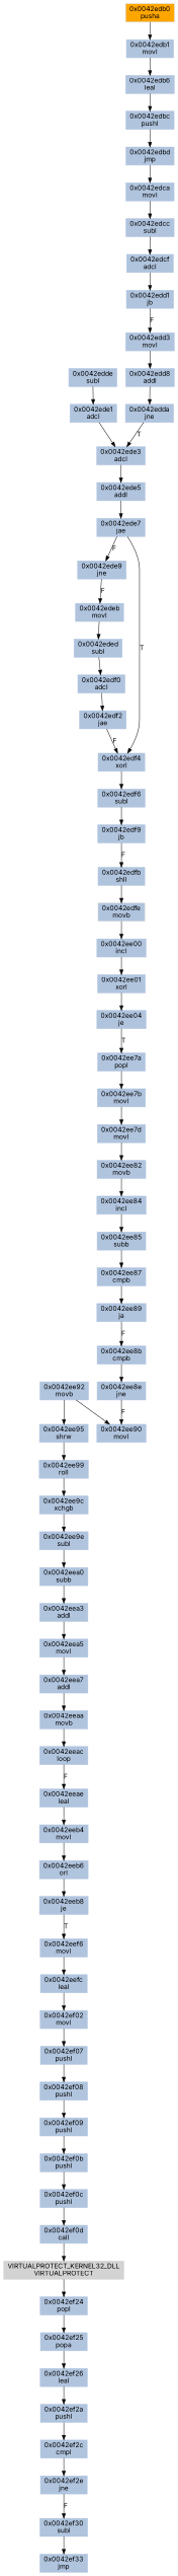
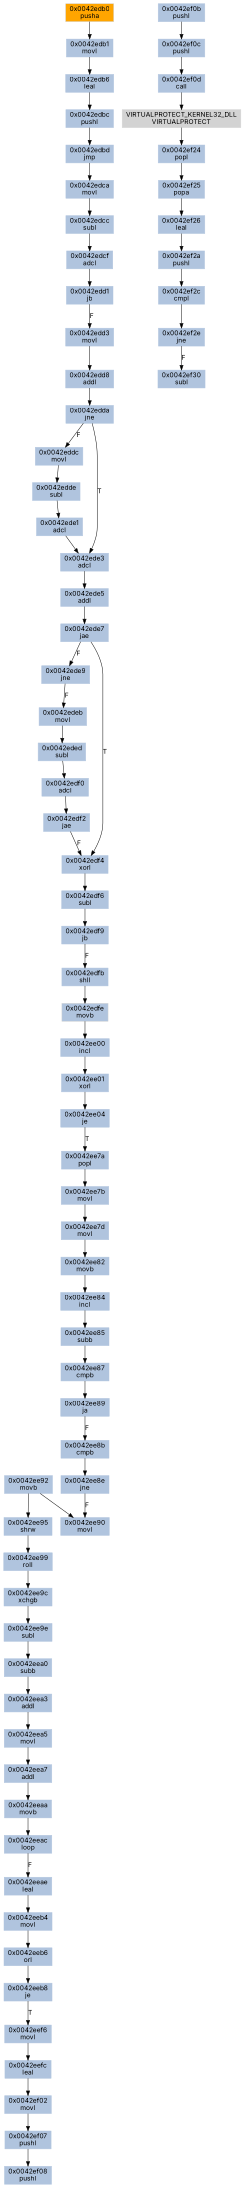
  strict digraph {
    fontname=Inter
    node [color=lightsteelblue fillcolor=lightsteelblue fontname=Inter shape=rectangle style=filled]
    edge [color="#000000" fontname=Inter]
    n1 [label="0x0042edda\njne"]
+   n2 [label="0x0042eddc\nmovl"]
    n3 [label="0x0042ede3\nadcl"]
    n4 [label="0x0042edde\nsubl"]
    n5 [label="0x0042ede5\naddl"]
    n6 [label="0x0042ede1\nadcl"]
    n7 [label="0x0042ede7\njae"]
    n8 [label="0x0042edfb\nshll"]
    n9 [color=lightgrey label="0x0042edfe\nmovb"]
    n10 [label="0x0042ee00\nincl"]
    n11 [label="0x0042ee01\nxorl"]
    n12 [label="0x0042ee04\nje"]
    n13 [label="0x0042ee7a\npopl"]
    n14 [label="0x0042ef2e\njne"]
    n15 [label="0x0042ef30\nsubl"]
-   n16 [label="0x0042ef33\njmp"]
    n17 [label="0x0042eeb4\nmovl"]
    n18 [label="0x0042eeb6\norl"]
    n19 [label="0x0042eeb8\nje"]
    n20 [label="0x0042eef6\nmovl"]
    n21 [label="0x0042edcc\nsubl"]
    n22 [label="0x0042edcf\nadcl"]
    n23 [label="0x0042edd1\njb"]
    n24 [label="0x0042edd3\nmovl"]
    n25 [label="0x0042ee99\nroll"]
    n26 [label="0x0042ee9c\nxchgb"]
    n27 [label="0x0042ee9e\nsubl"]
    n28 [label="0x0042eea0\nsubb"]
    n29 [label="0x0042ede9\njne"]
    n30 [label="0x0042edeb\nmovl"]
    n31 [label="0x0042eded\nsubl"]
    n32 [label="0x0042edf4\nxorl"]
    n33 [label="0x0042edf6\nsubl"]
    n34 [label="0x0042edf0\nadcl"]
    n35 [label="0x0042edf9\njb"]
    n36 [label="0x0042edbd\njmp"]
    n37 [label="0x0042edca\nmovl"]
    n38 [label="0x0042edb1\nmovl"]
    n39 [label="0x0042edb6\nleal"]
    n40 [label="0x0042edbc\npushl"]
    n41 [label="0x0042ef25\npopa"]
    n42 [label="0x0042ef26\nleal"]
    n43 [label="0x0042ef2a\npushl"]
    n44 [label="0x0042ef2c\ncmpl"]
    n45 [label="0x0042eefc\nleal"]
    n46 [label="0x0042ef02\nmovl"]
    n47 [label="0x0042ef07\npushl"]
    n48 [label="0x0042ef08\npushl"]
    n49 [label="0x0042eeaa\nmovb"]
    n50 [label="0x0042eeac\nloop"]
    n51 [label="0x0042eeae\nleal"]
    n52 [label="0x0042eea3\naddl"]
    n53 [label="0x0042eea5\nmovl"]
    n54 [label="0x0042eea7\naddl"]
    n55 [label="0x0042ee90\nmovl"]
    n56 [label="0x0042ee92\nmovb"]
    n57 [label="0x0042ee95\nshrw"]
    n58 [label="0x0042edd8\naddl"]
    n59 [label="0x0042edf2\njae"]
-   n60 [label="0x0042ef09\npushl"]
    n61 [label="0x0042ef0b\npushl"]
    n62 [label="0x0042ef0c\npushl"]
    n63 [label="0x0042ee85\nsubb"]
    n64 [label="0x0042ee87\ncmpb"]
    n65 [label="0x0042ee89\nja"]
    n66 [label="0x0042ee8b\ncmpb"]
    n67 [color=lightgrey fillcolor=orange label="0x0042edb0\npusha"]
    n68 [label="0x0042ef0d\ncall"]
    n69 [label="0x0042ee84\nincl"]
    n70 [label="0x0042ee82\nmovb"]
    n71 [label="0x0042ee8e\njne"]
    n72 [label="0x0042ee7b\nmovl"]
    n73 [label="0x0042ee7d\nmovl"]
    n74 [color=lightgrey fillcolor=lightgrey label="VIRTUALPROTECT_KERNEL32_DLL\nVIRTUALPROTECT"]
    n75 [label="0x0042ef24\npopl"]
+   n1 -> n2 [label=F]
    n1 -> n3 [label=T]
+   n2 -> n4
    n3 -> n5
    n4 -> n6
    n5 -> n7
    n6 -> n3
    n7 -> n29 [label=F]
    n7 -> n32 [label=T]
    n8 -> n9
    n9 -> n10
    n10 -> n11
    n11 -> n12
    n12 -> n13 [label=T]
    n13 -> n72
    n14 -> n15 [label=F]
-   n15 -> n16
    n17 -> n18
    n18 -> n19
    n19 -> n20 [label=T]
    n20 -> n45
    n21 -> n22
    n22 -> n23
    n23 -> n24 [label=F]
    n24 -> n58
    n25 -> n26
    n26 -> n27
    n27 -> n28
    n28 -> n52
    n29 -> n30 [label=F]
    n30 -> n31
    n31 -> n34
    n32 -> n33
    n33 -> n35
    n34 -> n59
    n35 -> n8 [label=F]
    n36 -> n37
    n37 -> n21
    n38 -> n39
    n39 -> n40
    n40 -> n36
    n41 -> n42
    n42 -> n43
    n43 -> n44
    n44 -> n14
    n45 -> n46
    n46 -> n47
    n47 -> n48
-   n48 -> n60
    n49 -> n50
    n50 -> n51 [label=F]
    n51 -> n17
    n52 -> n53
    n53 -> n54
    n54 -> n49
    n56 -> n55
    n56 -> n57
    n57 -> n25
    n58 -> n1
    n59 -> n32 [label=F]
-   n60 -> n61
    n61 -> n62
    n62 -> n68
    n63 -> n64
    n64 -> n65
    n65 -> n66 [label=F]
    n66 -> n71
    n67 -> n38
    n68 -> n74
    n69 -> n63
    n70 -> n69
    n71 -> n55 [label=F]
    n72 -> n73
    n73 -> n70
    n74 -> n75
    n75 -> n41
  }
